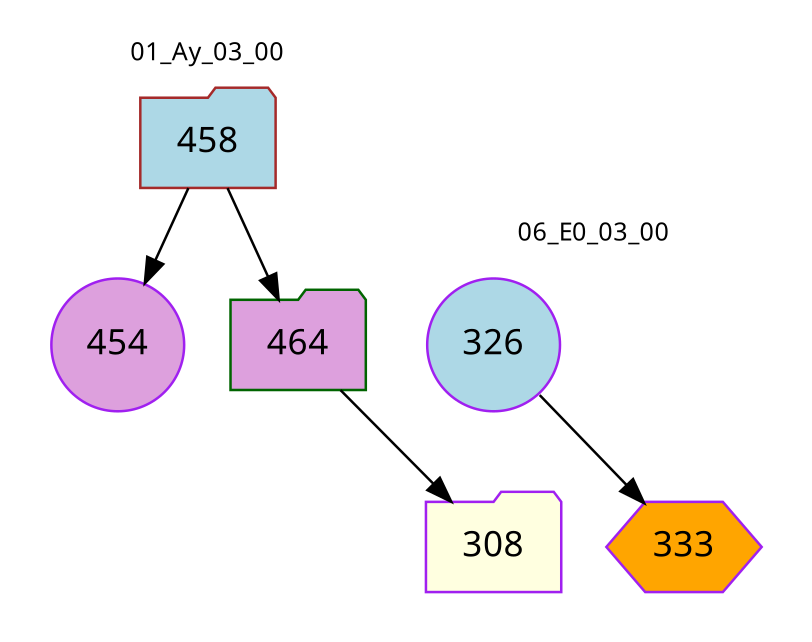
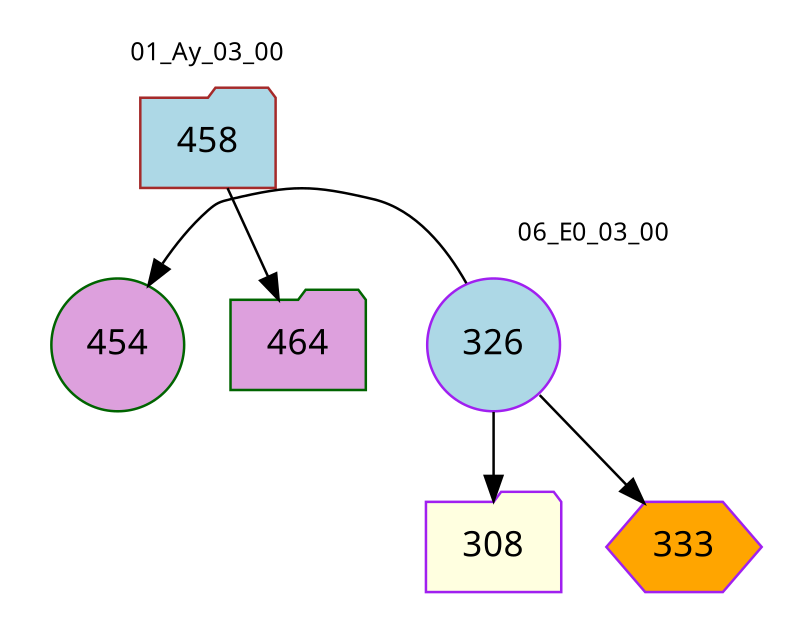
  digraph {
    fontname="Noto Sans"
    node [color=purple fillcolor=lightblue fontname="Noto Sans" shape=folder style=filled]
    edge [color=black fontname="Noto Sans"]
    n1 [color=brown label=458]
-   n2 [fillcolor=plum label=454 shape=circle]
+   n2 [color=darkgreen fillcolor=plum label=454 shape=circle]
    n3 [color=darkgreen fillcolor=plum label=464]
    n4 [label=326 shape=circle]
    n5 [fillcolor=lightyellow label=308]
    n6 [fillcolor=orange label=333 shape=hexagon]
    subgraph cluster_1 {
      color=white
      fontsize=10
      label="01_Ay_03_00"
      n1
      n2
      n3
    }
    subgraph cluster_2 {
      color=white
      fontsize=10
      label="06_E0_03_00"
      n4
      n5
      n6
    }
-   n1 -> n2
+   n4 -> n2
    n1 -> n3
-   n3 -> n5
+   n4 -> n5
    n4 -> n6
  }
